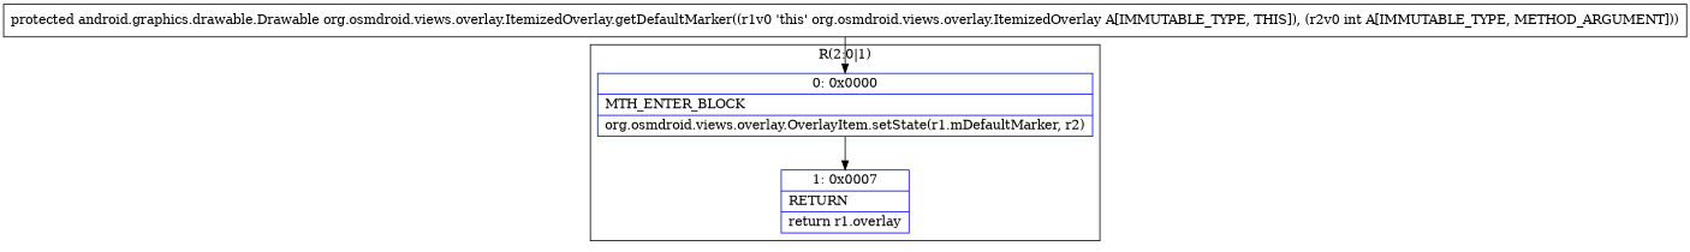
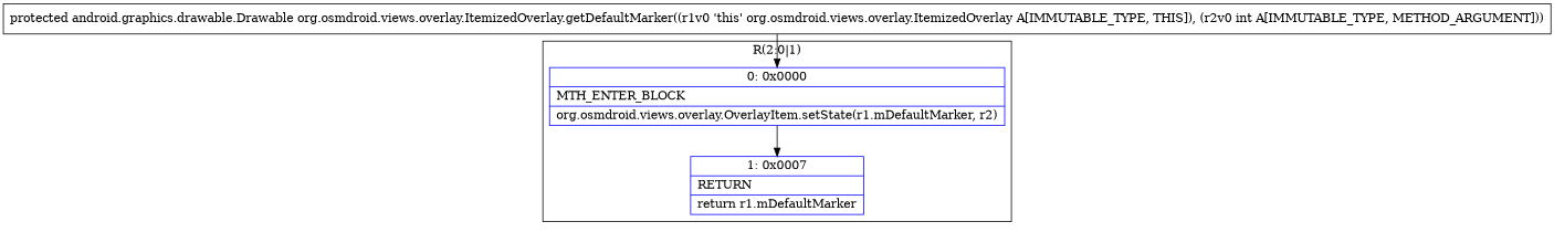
  digraph {
    node [color=blue shape=record]
    n1 [label="{0\:\ 0x0000|MTH_ENTER_BLOCK\l|org.osmdroid.views.overlay.OverlayItem.setState(r1.mDefaultMarker, r2)\l}"]
-   n2 [label="{1\:\ 0x0007|RETURN\l|return r1.overlay\l}"]
+   n2 [label="{1\:\ 0x0007|RETURN\l|return r1.mDefaultMarker\l}"]
    n3 [label="{protected android.graphics.drawable.Drawable org.osmdroid.views.overlay.ItemizedOverlay.getDefaultMarker((r1v0 'this' org.osmdroid.views.overlay.ItemizedOverlay A[IMMUTABLE_TYPE, THIS]), (r2v0 int A[IMMUTABLE_TYPE, METHOD_ARGUMENT])) }" color=""]
    subgraph cluster_1 {
      label="R(2:0|1)"
      n1
      n2
    }
    n1 -> n2
    n3 -> n1
  }
